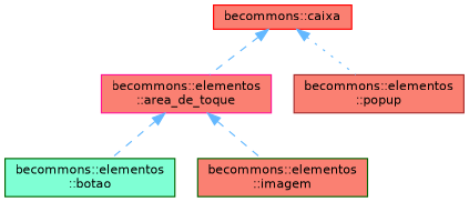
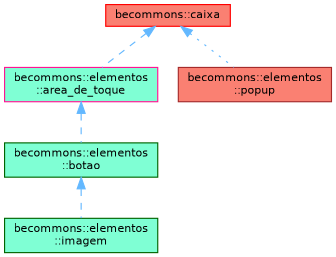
  digraph {
    rankdir=TB
    node [color=darkgreen fillcolor=salmon fontname=Helvetica fontsize=10 shape=box style=filled]
    edge [color=steelblue1 dir=back fontname=Helvetica fontsize=10 labelfontname=Helvetica labelfontsize=10 style=dashed]
-   n1 [color=deeppink fontcolor=black height=0.2 label="becommons::elementos\l::area_de_toque" width=0.4]
+   n1 [color=deeppink fillcolor=aquamarine fontcolor=black height=0.2 label="becommons::elementos\l::area_de_toque" width=0.4]
    n2 [fillcolor=aquamarine height=0.2 label="becommons::elementos\l::botao" width=0.4]
-   n3 [height=0.2 label="becommons::elementos\l::imagem" width=0.4]
+   n3 [fillcolor=aquamarine height=0.2 label="becommons::elementos\l::imagem" width=0.4]
    n4 [color=brown height=0.2 label="becommons::elementos\l::popup" width=0.4]
    n5 [color=red height=0.2 label="becommons::caixa" width=0.4]
    n1 -> n2
-   n1 -> n3
+   n2 -> n3
    n5 -> n1
    n5 -> n4 [style=dotted]
  }
